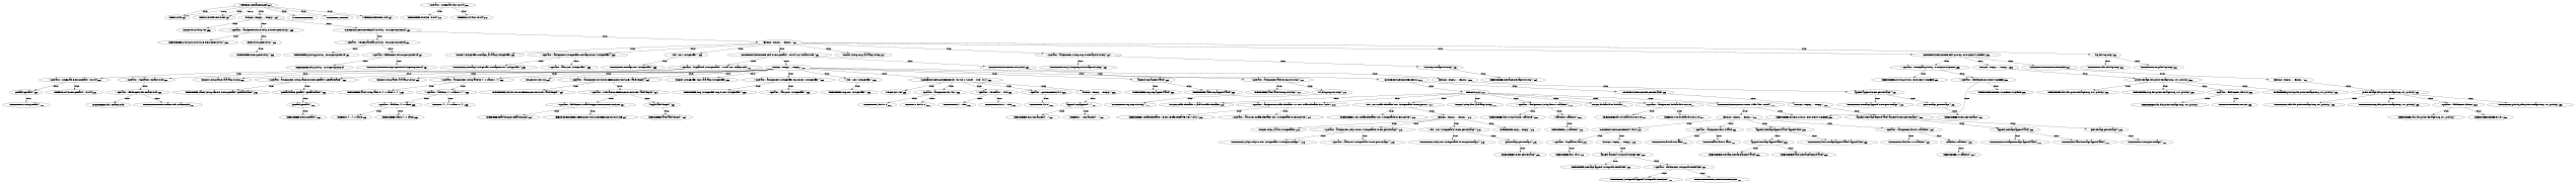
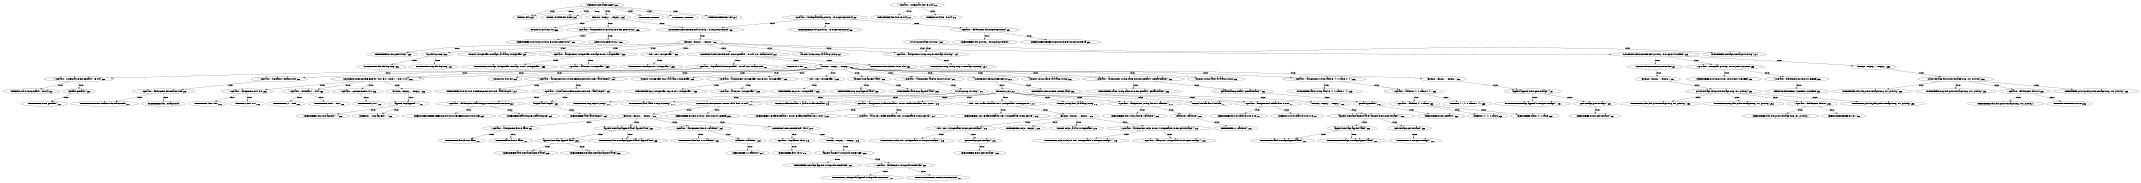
  digraph {
    n1 [label=<(METHOD,messageLogged)<SUB>254</SUB>>]
    n2 [label=<(PARAM,this)<SUB>254</SUB>>]
    n3 [label=<(PARAM,BuildEvent event)<SUB>254</SUB>>]
    n4 [label=<(BLOCK,&lt;empty&gt;,&lt;empty&gt;)<SUB>254</SUB>>]
    n5 [label=<(MODIFIER,PUBLIC)>]
    n6 [label=<(MODIFIER,VIRTUAL)>]
    n7 [label=<(METHOD_RETURN,void)<SUB>254</SUB>>]
    n8 [label=<(LOCAL,int priority: int)<SUB>255</SUB>>]
    n9 [label=<(&lt;operator&gt;.assignment,int priority = event.getPriority())<SUB>255</SUB>>]
    n10 [label=<(CONTROL_STRUCTURE,IF,if (priority &lt;= msgOutputLevel))<SUB>257</SUB>>]
    n11 [label=<(IDENTIFIER,priority,int priority = event.getPriority())<SUB>255</SUB>>]
    n12 [label=<(getPriority,getPriority())<SUB>255</SUB>>]
    n13 [label=<(&lt;operator&gt;.lessEqualsThan,priority &lt;= msgOutputLevel)<SUB>257</SUB>>]
    n14 [label=<(BLOCK,&lt;empty&gt;,&lt;empty&gt;)<SUB>257</SUB>>]
    n15 [label=<(IDENTIFIER,event,getPriority())<SUB>255</SUB>>]
    n16 [label=<(IDENTIFIER,priority,priority &lt;= msgOutputLevel)<SUB>257</SUB>>]
    n17 [label=<(&lt;operator&gt;.fieldAccess,this.msgOutputLevel)<SUB>257</SUB>>]
    n18 [label=<(LOCAL,StringBuffer message: java.lang.StringBuffer)<SUB>259</SUB>>]
    n19 [label=<(&lt;operator&gt;.assignment,StringBuffer message = new StringBuffer())<SUB>259</SUB>>]
    n20 [label=<(&lt;init&gt;,new StringBuffer())<SUB>259</SUB>>]
    n21 [label=<(CONTROL_STRUCTURE,IF,if (event.getTask() != null &amp;&amp; !emacsMode))<SUB>260</SUB>>]
    n22 [label=<(LOCAL,String msg: java.lang.String)<SUB>294</SUB>>]
    n23 [label=<(&lt;operator&gt;.assignment,String msg = message.toString())<SUB>294</SUB>>]
    n24 [label=<(CONTROL_STRUCTURE,IF,if (priority != Project.MSG_ERR))<SUB>295</SUB>>]
    n25 [label=<(log,this.log(msg))<SUB>300</SUB>>]
    n26 [label=<(IDENTIFIER,this,priority &lt;= msgOutputLevel)>]
    n27 [label=<(FIELD_IDENTIFIER,msgOutputLevel,msgOutputLevel)<SUB>257</SUB>>]
    n28 [label=<(IDENTIFIER,message,StringBuffer message = new StringBuffer())<SUB>259</SUB>>]
    n29 [label=<(&lt;operator&gt;.alloc,new StringBuffer())<SUB>259</SUB>>]
    n30 [label=<(IDENTIFIER,message,new StringBuffer())<SUB>259</SUB>>]
    n31 [label=<(&lt;operator&gt;.logicalAnd,event.getTask() != null &amp;&amp; !emacsMode)<SUB>260</SUB>>]
    n32 [label=<(BLOCK,&lt;empty&gt;,&lt;empty&gt;)<SUB>260</SUB>>]
    n33 [label=<(CONTROL_STRUCTURE,ELSE,else)<SUB>290</SUB>>]
    n34 [label=<(IDENTIFIER,msg,String msg = message.toString())<SUB>294</SUB>>]
    n35 [label=<(toString,message.toString())<SUB>294</SUB>>]
    n36 [label=<(&lt;operator&gt;.notEquals,priority != Project.MSG_ERR)<SUB>295</SUB>>]
    n37 [label=<(BLOCK,&lt;empty&gt;,&lt;empty&gt;)<SUB>295</SUB>>]
    n38 [label=<(CONTROL_STRUCTURE,ELSE,else)<SUB>297</SUB>>]
    n39 [label=<(IDENTIFIER,this,this.log(msg))<SUB>300</SUB>>]
    n40 [label=<(IDENTIFIER,msg,this.log(msg))<SUB>300</SUB>>]
    n41 [label=<(&lt;operator&gt;.notEquals,event.getTask() != null)<SUB>260</SUB>>]
    n42 [label=<(&lt;operator&gt;.logicalNot,!emacsMode)<SUB>260</SUB>>]
    n43 [label=<(LOCAL,String name: java.lang.String)<SUB>262</SUB>>]
    n44 [label=<(&lt;operator&gt;.assignment,String name = event.getTask().getTaskName())<SUB>262</SUB>>]
    n45 [label=<(LOCAL,String label: java.lang.String)<SUB>263</SUB>>]
    n46 [label=<(&lt;operator&gt;.assignment,String label = &quot;[&quot; + name + &quot;] &quot;)<SUB>263</SUB>>]
    n47 [label=<(LOCAL,int size: int)<SUB>264</SUB>>]
    n48 [label=<(&lt;operator&gt;.assignment,int size = LEFT_COLUMN_SIZE - label.length())<SUB>264</SUB>>]
    n49 [label=<(LOCAL,StringBuffer tmp: java.lang.StringBuffer)<SUB>265</SUB>>]
    n50 [label=<(&lt;operator&gt;.assignment,StringBuffer tmp = new StringBuffer())<SUB>265</SUB>>]
    n51 [label=<(&lt;init&gt;,new StringBuffer())<SUB>265</SUB>>]
    n52 [label=<(CONTROL_STRUCTURE,FOR,for (int i = 0; Some(i &lt; size); i++))<SUB>266</SUB>>]
    n53 [label=<(append,tmp.append(label))<SUB>269</SUB>>]
    n54 [label=<(&lt;operator&gt;.assignment,label = tmp.toString())<SUB>270</SUB>>]
    n55 [label=<(CONTROL_STRUCTURE,TRY,try)<SUB>272</SUB>>]
    n56 [label=<(BLOCK,&lt;empty&gt;,&lt;empty&gt;)<SUB>290</SUB>>]
    n57 [label=<(getTask,getTask())<SUB>260</SUB>>]
    n58 [label=<(LITERAL,null,event.getTask() != null)<SUB>260</SUB>>]
    n59 [label=<(&lt;operator&gt;.fieldAccess,this.emacsMode)<SUB>260</SUB>>]
    n60 [label=<(IDENTIFIER,event,getTask())<SUB>260</SUB>>]
    n61 [label=<(IDENTIFIER,this,!emacsMode)>]
    n62 [label=<(FIELD_IDENTIFIER,emacsMode,emacsMode)<SUB>260</SUB>>]
    n63 [label=<(IDENTIFIER,name,String name = event.getTask().getTaskName())<SUB>262</SUB>>]
    n64 [label=<(getTaskName,getTask().getTaskName())<SUB>262</SUB>>]
    n65 [label=<(IDENTIFIER,label,String label = &quot;[&quot; + name + &quot;] &quot;)<SUB>263</SUB>>]
    n66 [label=<(&lt;operator&gt;.addition,&quot;[&quot; + name + &quot;] &quot;)<SUB>263</SUB>>]
    n67 [label=<(IDENTIFIER,size,int size = LEFT_COLUMN_SIZE - label.length())<SUB>264</SUB>>]
    n68 [label=<(&lt;operator&gt;.subtraction,LEFT_COLUMN_SIZE - label.length())<SUB>264</SUB>>]
    n69 [label=<(IDENTIFIER,tmp,StringBuffer tmp = new StringBuffer())<SUB>265</SUB>>]
    n70 [label=<(&lt;operator&gt;.alloc,new StringBuffer())<SUB>265</SUB>>]
    n71 [label=<(IDENTIFIER,tmp,new StringBuffer())<SUB>265</SUB>>]
    n72 [label=<(LOCAL,int i: int)<SUB>266</SUB>>]
    n73 [label=<(&lt;operator&gt;.assignment,int i = 0)<SUB>266</SUB>>]
    n74 [label=<(&lt;operator&gt;.lessThan,i &lt; size)<SUB>266</SUB>>]
    n75 [label=<(&lt;operator&gt;.postIncrement,i++)<SUB>266</SUB>>]
    n76 [label=<(BLOCK,&lt;empty&gt;,&lt;empty&gt;)<SUB>266</SUB>>]
    n77 [label=<(IDENTIFIER,tmp,tmp.append(label))<SUB>269</SUB>>]
    n78 [label=<(IDENTIFIER,label,tmp.append(label))<SUB>269</SUB>>]
    n79 [label=<(IDENTIFIER,label,label = tmp.toString())<SUB>270</SUB>>]
    n80 [label=<(toString,tmp.toString())<SUB>270</SUB>>]
    n81 [label=<(BLOCK,try,try)<SUB>272</SUB>>]
    n82 [label=<(CONTROL_STRUCTURE,CATCH,catch)<SUB>286</SUB>>]
    n83 [label=<(getTask,getTask())<SUB>262</SUB>>]
    n84 [label=<(IDENTIFIER,event,getTask())<SUB>262</SUB>>]
    n85 [label=<(&lt;operator&gt;.addition,&quot;[&quot; + name)<SUB>263</SUB>>]
    n86 [label=<(LITERAL,&quot;] &quot;,&quot;[&quot; + name + &quot;] &quot;)<SUB>263</SUB>>]
    n87 [label=<(LITERAL,&quot;[&quot;,&quot;[&quot; + name)<SUB>263</SUB>>]
    n88 [label=<(IDENTIFIER,name,&quot;[&quot; + name)<SUB>263</SUB>>]
    n89 [label=<(&lt;operator&gt;.fieldAccess,DefaultLogger.LEFT_COLUMN_SIZE)<SUB>264</SUB>>]
    n90 [label=<(length,label.length())<SUB>264</SUB>>]
    n91 [label=<(TYPE_REF,DefaultLogger,DefaultLogger)<SUB>264</SUB>>]
    n92 [label=<(FIELD_IDENTIFIER,LEFT_COLUMN_SIZE,LEFT_COLUMN_SIZE)<SUB>264</SUB>>]
    n93 [label=<(IDENTIFIER,label,label.length())<SUB>264</SUB>>]
    n94 [label=<(IDENTIFIER,i,int i = 0)<SUB>266</SUB>>]
    n95 [label=<(LITERAL,0,int i = 0)<SUB>266</SUB>>]
    n96 [label=<(IDENTIFIER,i,i &lt; size)<SUB>266</SUB>>]
    n97 [label=<(IDENTIFIER,size,i &lt; size)<SUB>266</SUB>>]
    n98 [label=<(IDENTIFIER,i,i++)<SUB>266</SUB>>]
    n99 [label=<(append,tmp.append(&quot; &quot;))<SUB>267</SUB>>]
    n100 [label=<(IDENTIFIER,tmp,tmp.append(&quot; &quot;))<SUB>267</SUB>>]
    n101 [label=<(LITERAL,&quot; &quot;,tmp.append(&quot; &quot;))<SUB>267</SUB>>]
    n102 [label=<(IDENTIFIER,tmp,tmp.toString())<SUB>270</SUB>>]
    n103 [label=<(LOCAL,BufferedReader r: java.io.BufferedReader)<SUB>273</SUB>>]
    n104 [label=<(&lt;operator&gt;.assignment,BufferedReader r = new BufferedReader(new Strin...)<SUB>273</SUB>>]
    n105 [label=<(&lt;init&gt;,new BufferedReader(new StringReader(event.getMe...)<SUB>274</SUB>>]
    n106 [label=<(LOCAL,String line: java.lang.String)<SUB>276</SUB>>]
    n107 [label=<(&lt;operator&gt;.assignment,String line = r.readLine())<SUB>276</SUB>>]
    n108 [label=<(LOCAL,boolean first: boolean)<SUB>277</SUB>>]
    n109 [label=<(&lt;operator&gt;.assignment,boolean first = true)<SUB>277</SUB>>]
    n110 [label=<(CONTROL_STRUCTURE,WHILE,while (line != null))<SUB>278</SUB>>]
    n111 [label=<(BLOCK,&lt;empty&gt;,&lt;empty&gt;)<SUB>286</SUB>>]
    n112 [label=<(IDENTIFIER,r,BufferedReader r = new BufferedReader(new Strin...)<SUB>273</SUB>>]
    n113 [label=<(&lt;operator&gt;.alloc,new BufferedReader(new StringReader(event.getMe...)<SUB>274</SUB>>]
    n114 [label=<(IDENTIFIER,r,new BufferedReader(new StringReader(event.getMe...)<SUB>273</SUB>>]
    n115 [label=<(BLOCK,&lt;empty&gt;,&lt;empty&gt;)<SUB>275</SUB>>]
    n116 [label=<(IDENTIFIER,line,String line = r.readLine())<SUB>276</SUB>>]
    n117 [label=<(readLine,r.readLine())<SUB>276</SUB>>]
    n118 [label=<(IDENTIFIER,first,boolean first = true)<SUB>277</SUB>>]
    n119 [label=<(LITERAL,true,boolean first = true)<SUB>277</SUB>>]
    n120 [label=<(BLOCK,&lt;empty&gt;,&lt;empty&gt;)<SUB>278</SUB>>]
    n121 [label=<(IDENTIFIER,Project,priority != Project.MSG_ERR)<SUB>295</SUB>>]
    n122 [label=<(LOCAL,$obj0: java.io.StringReader)<SUB>275</SUB>>]
    n123 [label=<(&lt;operator&gt;.assignment,$obj0 = new StringReader(event.getMessage()))<SUB>275</SUB>>]
    n124 [label=<(&lt;init&gt;,new StringReader(event.getMessage()))<SUB>275</SUB>>]
    n125 [label=<(IDENTIFIER,$obj0,&lt;empty&gt;)<SUB>275</SUB>>]
    n126 [label=<(IDENTIFIER,$obj0,$obj0 = new StringReader(event.getMessage()))<SUB>275</SUB>>]
    n127 [label=<(&lt;operator&gt;.alloc,new StringReader(event.getMessage()))<SUB>275</SUB>>]
    n128 [label=<(IDENTIFIER,$obj0,new StringReader(event.getMessage()))<SUB>275</SUB>>]
    n129 [label=<(getMessage,getMessage())<SUB>275</SUB>>]
    n130 [label=<(IDENTIFIER,event,getMessage())<SUB>275</SUB>>]
    n131 [label=<(IDENTIFIER,r,r.readLine())<SUB>276</SUB>>]
    n132 [label=<(&lt;operator&gt;.notEquals,line != null)<SUB>278</SUB>>]
    n133 [label=<(IDENTIFIER,line,line != null)<SUB>278</SUB>>]
    n134 [label=<(LITERAL,null,line != null)<SUB>278</SUB>>]
    n135 [label=<(CONTROL_STRUCTURE,IF,if (!first))<SUB>279</SUB>>]
    n136 [label=<(&lt;operator&gt;.assignment,first = false)<SUB>282</SUB>>]
    n137 [label=<(append,message.append(label).append(line))<SUB>283</SUB>>]
    n138 [label=<(&lt;operator&gt;.assignment,line = r.readLine())<SUB>284</SUB>>]
    n139 [label=<(&lt;operator&gt;.logicalNot,!first)<SUB>279</SUB>>]
    n140 [label=<(BLOCK,&lt;empty&gt;,&lt;empty&gt;)<SUB>279</SUB>>]
    n141 [label=<(IDENTIFIER,first,first = false)<SUB>282</SUB>>]
    n142 [label=<(LITERAL,false,first = false)<SUB>282</SUB>>]
    n143 [label=<(append,message.append(label))<SUB>283</SUB>>]
    n144 [label=<(IDENTIFIER,line,message.append(label).append(line))<SUB>283</SUB>>]
    n145 [label=<(IDENTIFIER,line,line = r.readLine())<SUB>284</SUB>>]
    n146 [label=<(readLine,r.readLine())<SUB>284</SUB>>]
    n147 [label=<(IDENTIFIER,first,!first)<SUB>279</SUB>>]
    n148 [label=<(append,append(StringUtils.LINE_SEP))<SUB>280</SUB>>]
    n149 [label=<(IDENTIFIER,message,append(StringUtils.LINE_SEP))<SUB>280</SUB>>]
    n150 [label=<(&lt;operator&gt;.fieldAccess,StringUtils.LINE_SEP)<SUB>280</SUB>>]
    n151 [label=<(IDENTIFIER,StringUtils,append(StringUtils.LINE_SEP))<SUB>280</SUB>>]
    n152 [label=<(FIELD_IDENTIFIER,LINE_SEP,LINE_SEP)<SUB>280</SUB>>]
    n153 [label=<(IDENTIFIER,message,message.append(label))<SUB>283</SUB>>]
    n154 [label=<(IDENTIFIER,label,message.append(label))<SUB>283</SUB>>]
    n155 [label=<(IDENTIFIER,r,r.readLine())<SUB>284</SUB>>]
    n156 [label=<(append,message.append(label).append(event.getMessage()))<SUB>288</SUB>>]
    n157 [label=<(append,message.append(label))<SUB>288</SUB>>]
    n158 [label=<(getMessage,getMessage())<SUB>288</SUB>>]
    n159 [label=<(IDENTIFIER,message,message.append(label))<SUB>288</SUB>>]
    n160 [label=<(IDENTIFIER,label,message.append(label))<SUB>288</SUB>>]
    n161 [label=<(IDENTIFIER,event,getMessage())<SUB>288</SUB>>]
    n162 [label=<(append,append(event.getMessage()))<SUB>291</SUB>>]
    n163 [label=<(IDENTIFIER,message,append(event.getMessage()))<SUB>291</SUB>>]
    n164 [label=<(getMessage,getMessage())<SUB>291</SUB>>]
    n165 [label=<(IDENTIFIER,event,getMessage())<SUB>291</SUB>>]
    n166 [label=<(IDENTIFIER,message,message.toString())<SUB>294</SUB>>]
    n167 [label=<(IDENTIFIER,priority,priority != Project.MSG_ERR)<SUB>295</SUB>>]
    n168 [label=<(&lt;operator&gt;.fieldAccess,Project.MSG_ERR)<SUB>295</SUB>>]
    n169 [label=<(printMessage,this.printMessage(msg, out, priority))<SUB>296</SUB>>]
    n170 [label=<(BLOCK,&lt;empty&gt;,&lt;empty&gt;)<SUB>297</SUB>>]
    n171 [label=<(FIELD_IDENTIFIER,MSG_ERR,MSG_ERR)<SUB>295</SUB>>]
    n172 [label=<(IDENTIFIER,this,this.printMessage(msg, out, priority))<SUB>296</SUB>>]
    n173 [label=<(IDENTIFIER,msg,this.printMessage(msg, out, priority))<SUB>296</SUB>>]
    n174 [label=<(&lt;operator&gt;.fieldAccess,this.out)<SUB>296</SUB>>]
    n175 [label=<(IDENTIFIER,priority,this.printMessage(msg, out, priority))<SUB>296</SUB>>]
    n176 [label=<(IDENTIFIER,this,this.printMessage(msg, out, priority))>]
    n177 [label=<(FIELD_IDENTIFIER,out,out)<SUB>296</SUB>>]
    n178 [label=<(printMessage,this.printMessage(msg, err, priority))<SUB>298</SUB>>]
    n179 [label=<(IDENTIFIER,this,this.printMessage(msg, err, priority))<SUB>298</SUB>>]
    n180 [label=<(IDENTIFIER,msg,this.printMessage(msg, err, priority))<SUB>298</SUB>>]
    n181 [label=<(&lt;operator&gt;.fieldAccess,this.err)<SUB>298</SUB>>]
    n182 [label=<(IDENTIFIER,priority,this.printMessage(msg, err, priority))<SUB>298</SUB>>]
    n183 [label=<(IDENTIFIER,this,this.printMessage(msg, err, priority))>]
    n184 [label=<(FIELD_IDENTIFIER,err,err)<SUB>298</SUB>>]
    n1 -> n2 [label="AST: "]
    n1 -> n2 [label="DDG: "]
    n1 -> n3 [label="AST: "]
    n1 -> n3 [label="DDG: "]
    n1 -> n4 [label="AST: "]
    n1 -> n5 [label="AST: "]
    n1 -> n6 [label="AST: "]
    n1 -> n7 [label="AST: "]
    n4 -> n8 [label="AST: "]
    n4 -> n9 [label="AST: "]
    n4 -> n10 [label="AST: "]
    n9 -> n11 [label="AST: "]
    n9 -> n12 [label="AST: "]
-   n10 -> n13 [label="AST: "]
+   n13 -> n10 [label="AST: "]
    n10 -> n14 [label="AST: "]
-   n12 -> n15 [label="AST: "]
+   n12 -> n15 [label="DDG: "]
    n13 -> n16 [label="AST: "]
    n13 -> n17 [label="AST: "]
    n14 -> n18 [label="AST: "]
    n14 -> n19 [label="AST: "]
    n14 -> n20 [label="AST: "]
    n14 -> n21 [label="AST: "]
    n14 -> n22 [label="AST: "]
    n14 -> n23 [label="AST: "]
    n14 -> n24 [label="AST: "]
    n14 -> n25 [label="AST: "]
    n17 -> n26 [label="AST: "]
    n17 -> n27 [label="AST: "]
    n19 -> n28 [label="AST: "]
    n19 -> n29 [label="AST: "]
    n20 -> n30 [label="AST: "]
    n21 -> n31 [label="AST: "]
    n21 -> n32 [label="AST: "]
    n21 -> n33 [label="AST: "]
    n23 -> n34 [label="AST: "]
-   n23 -> n35 [label="AST: "]
+   n35 -> n23 [label="AST: "]
    n24 -> n36 [label="AST: "]
    n24 -> n37 [label="AST: "]
    n24 -> n38 [label="AST: "]
    n25 -> n39 [label="AST: "]
    n25 -> n40 [label="AST: "]
    n31 -> n41 [label="AST: "]
    n31 -> n42 [label="AST: "]
    n32 -> n43 [label="AST: "]
    n32 -> n44 [label="AST: "]
    n32 -> n45 [label="AST: "]
    n32 -> n46 [label="AST: "]
    n32 -> n47 [label="AST: "]
    n32 -> n48 [label="AST: "]
    n32 -> n49 [label="AST: "]
    n32 -> n50 [label="AST: "]
    n32 -> n51 [label="AST: "]
    n32 -> n52 [label="AST: "]
    n32 -> n53 [label="AST: "]
    n32 -> n54 [label="AST: "]
    n32 -> n55 [label="AST: "]
    n33 -> n56 [label="AST: "]
    n35 -> n166 [label="AST: "]
    n36 -> n167 [label="AST: "]
    n36 -> n168 [label="AST: "]
    n37 -> n169 [label="AST: "]
    n38 -> n170 [label="AST: "]
    n41 -> n57 [label="AST: "]
    n41 -> n58 [label="AST: "]
    n42 -> n59 [label="AST: "]
    n44 -> n63 [label="AST: "]
    n44 -> n64 [label="AST: "]
    n46 -> n65 [label="AST: "]
    n46 -> n66 [label="AST: "]
    n48 -> n67 [label="AST: "]
    n48 -> n68 [label="AST: "]
    n50 -> n69 [label="AST: "]
    n50 -> n70 [label="AST: "]
    n51 -> n71 [label="AST: "]
-   n52 -> n72 [label="AST: "]
+   n72 -> n52 [label="AST: "]
    n52 -> n73 [label="AST: "]
    n52 -> n74 [label="AST: "]
    n52 -> n75 [label="AST: "]
    n52 -> n76 [label="AST: "]
    n53 -> n77 [label="AST: "]
    n53 -> n78 [label="AST: "]
-   n54 -> n79 [label="AST: "]
+   n80 -> n79 [label="AST: "]
    n54 -> n80 [label="AST: "]
    n55 -> n81 [label="AST: "]
    n55 -> n82 [label="AST: "]
    n56 -> n162 [label="AST: "]
    n57 -> n60 [label="AST: "]
    n59 -> n61 [label="AST: "]
    n59 -> n62 [label="AST: "]
    n64 -> n83 [label="AST: "]
    n66 -> n85 [label="AST: "]
    n66 -> n86 [label="AST: "]
    n68 -> n89 [label="AST: "]
    n68 -> n90 [label="AST: "]
    n73 -> n94 [label="AST: "]
    n73 -> n95 [label="AST: "]
    n74 -> n96 [label="AST: "]
    n74 -> n97 [label="AST: "]
    n75 -> n98 [label="AST: "]
    n76 -> n99 [label="AST: "]
    n80 -> n102 [label="AST: "]
    n81 -> n103 [label="AST: "]
    n81 -> n104 [label="AST: "]
    n81 -> n105 [label="AST: "]
    n81 -> n106 [label="AST: "]
    n81 -> n107 [label="AST: "]
    n81 -> n108 [label="AST: "]
    n81 -> n109 [label="AST: "]
    n81 -> n110 [label="AST: "]
    n82 -> n111 [label="AST: "]
    n83 -> n84 [label="AST: "]
    n85 -> n87 [label="AST: "]
    n85 -> n88 [label="AST: "]
    n89 -> n91 [label="AST: "]
    n89 -> n92 [label="AST: "]
    n90 -> n93 [label="AST: "]
    n99 -> n100 [label="AST: "]
    n99 -> n101 [label="AST: "]
    n104 -> n112 [label="AST: "]
    n104 -> n113 [label="AST: "]
    n105 -> n114 [label="AST: "]
    n105 -> n115 [label="AST: "]
    n107 -> n116 [label="AST: "]
    n107 -> n117 [label="AST: "]
    n109 -> n118 [label="AST: "]
    n109 -> n119 [label="AST: "]
    n110 -> n120 [label="AST: "]
    n110 -> n121 [label="AST: "]
    n111 -> n156 [label="AST: "]
    n115 -> n122 [label="AST: "]
    n115 -> n123 [label="AST: "]
    n115 -> n124 [label="AST: "]
    n115 -> n125 [label="AST: "]
    n117 -> n131 [label="AST: "]
    n120 -> n135 [label="AST: "]
    n120 -> n136 [label="AST: "]
    n120 -> n137 [label="AST: "]
    n120 -> n138 [label="AST: "]
    n123 -> n126 [label="AST: "]
    n123 -> n127 [label="AST: "]
    n124 -> n128 [label="AST: "]
    n124 -> n129 [label="AST: "]
    n129 -> n130 [label="AST: "]
    n132 -> n133 [label="AST: "]
    n132 -> n134 [label="AST: "]
    n135 -> n139 [label="AST: "]
    n135 -> n140 [label="AST: "]
    n136 -> n141 [label="AST: "]
    n136 -> n142 [label="AST: "]
    n137 -> n143 [label="AST: "]
    n137 -> n144 [label="AST: "]
    n138 -> n145 [label="AST: "]
    n138 -> n146 [label="AST: "]
    n139 -> n147 [label="AST: "]
    n140 -> n148 [label="AST: "]
    n143 -> n153 [label="AST: "]
    n143 -> n154 [label="AST: "]
    n146 -> n155 [label="AST: "]
    n148 -> n149 [label="DDG: "]
    n148 -> n150 [label="AST: "]
    n150 -> n151 [label="AST: "]
    n150 -> n152 [label="AST: "]
    n156 -> n157 [label="AST: "]
    n156 -> n158 [label="AST: "]
    n157 -> n159 [label="AST: "]
    n157 -> n160 [label="AST: "]
    n158 -> n161 [label="AST: "]
    n162 -> n163 [label="AST: "]
    n162 -> n164 [label="AST: "]
    n164 -> n165 [label="AST: "]
-   n168 -> n121 [label="AST: "]
    n168 -> n171 [label="AST: "]
    n169 -> n172 [label="AST: "]
    n169 -> n173 [label="AST: "]
    n169 -> n174 [label="AST: "]
    n169 -> n175 [label="AST: "]
    n170 -> n178 [label="AST: "]
    n174 -> n176 [label="AST: "]
    n174 -> n177 [label="AST: "]
    n178 -> n179 [label="AST: "]
    n178 -> n180 [label="AST: "]
    n178 -> n181 [label="AST: "]
    n178 -> n182 [label="AST: "]
    n181 -> n183 [label="AST: "]
    n181 -> n184 [label="AST: "]
  }
